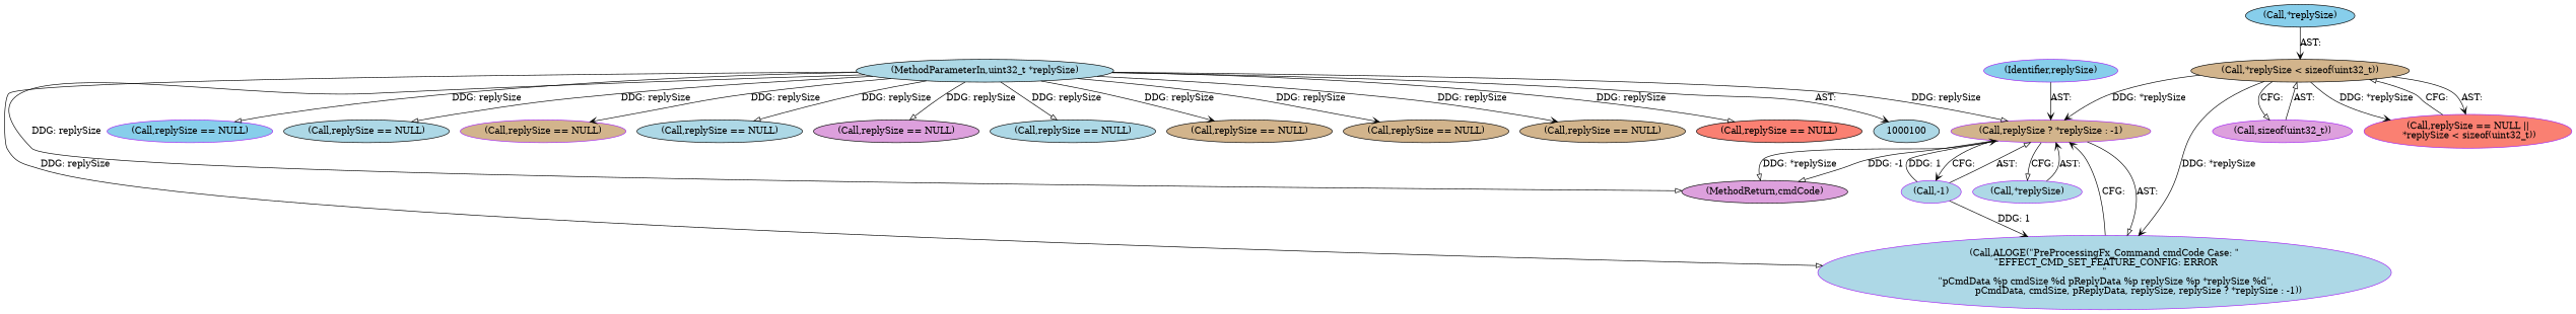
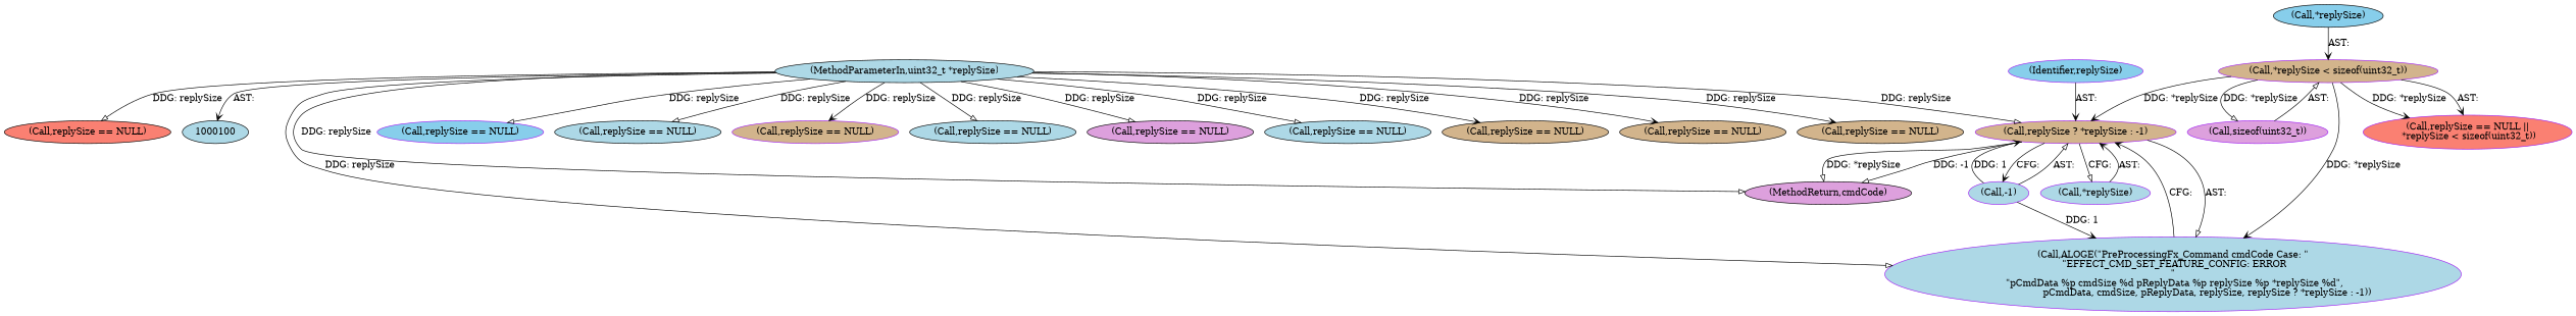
  digraph {
    node [color=black fillcolor=lightblue style=filled]
    edge [arrowhead=onormal]
    n1 [color=purple fillcolor=tan label="(Call,replySize ? *replySize : -1)"]
    n2 [color=purple label="(Call,-1)"]
    n3 [color=purple label="(Call,*replySize)"]
    n4 [fillcolor=plum label="(MethodReturn,cmdCode)"]
    n5 [color=purple label="(Call,ALOGE(\"PreProcessingFx_Command cmdCode Case: \"\n \"EFFECT_CMD_SET_FEATURE_CONFIG: ERROR\n\"\n \"pCmdData %p cmdSize %d pReplyData %p replySize %p *replySize %d\",\n                        pCmdData, cmdSize, pReplyData, replySize, replySize ? *replySize : -1))"]
    n6 [label="(MethodParameterIn,uint32_t *replySize)"]
    n7 [color=purple fillcolor=skyblue label="(Call,replySize == NULL)"]
    n8 [label="(Call,replySize == NULL)"]
    n9 [color=purple fillcolor=tan label="(Call,replySize == NULL)"]
    n10 [label="(Call,replySize == NULL)"]
    n11 [fillcolor=plum label="(Call,replySize == NULL)"]
    n12 [label="(Call,replySize == NULL)"]
    n13 [fillcolor=tan label="(Call,replySize == NULL)"]
    n14 [fillcolor=tan label="(Call,replySize == NULL)"]
    n15 [fillcolor=tan label="(Call,replySize == NULL)"]
    n16 [fillcolor=salmon label="(Call,replySize == NULL)"]
    1000100
-   n18 [fillcolor=tan label="(Call,*replySize < sizeof(uint32_t))"]
+   n18 [color=purple fillcolor=tan label="(Call,*replySize < sizeof(uint32_t))"]
    n19 [color=purple fillcolor=plum label="(Call,sizeof(uint32_t))"]
    n20 [color=purple fillcolor=salmon label="(Call,replySize == NULL ||\n *replySize < sizeof(uint32_t))"]
    n21 [color=purple fillcolor=skyblue label="(Identifier,replySize)"]
    n22 [fillcolor=skyblue label="(Call,*replySize)"]
    n1 -> n2 [arrowhead=vee label="CFG: "]
    n1 -> n3 [label="CFG: "]
    n1 -> n4 [label="DDG: -1"]
    n1 -> n4 [label="DDG: *replySize"]
    n1 -> n5 [label="AST: "]
    n2 -> n1 [label="AST: "]
    n2 -> n1 [arrowhead=vee label="DDG: 1"]
    n2 -> n5 [arrowhead=vee label="DDG: 1"]
    n3 -> n1 [arrowhead=vee label="AST: "]
    n5 -> n1 [arrowhead=vee label="CFG: "]
    n6 -> n1 [label="DDG: replySize"]
    n6 -> n4 [label="DDG: replySize"]
    n6 -> n5 [label="DDG: replySize"]
    n6 -> n7 [label="DDG: replySize"]
    n6 -> n8 [label="DDG: replySize"]
    n6 -> n9 [arrowhead=vee label="DDG: replySize"]
    n6 -> n10 [label="DDG: replySize"]
    n6 -> n11 [label="DDG: replySize"]
    n6 -> n12 [label="DDG: replySize"]
    n6 -> n13 [arrowhead=vee label="DDG: replySize"]
    n6 -> n14 [arrowhead=vee label="DDG: replySize"]
    n6 -> n15 [arrowhead=vee label="DDG: replySize"]
    n6 -> n16 [label="DDG: replySize"]
    n6 -> 1000100 [arrowhead=vee label="AST: "]
    n18 -> n1 [arrowhead=vee label="DDG: *replySize"]
    n18 -> n5 [arrowhead=vee label="DDG: *replySize"]
-   n18 -> n19 [label="CFG: "]
+   n18 -> n19 [label="DDG: *replySize"]
    n18 -> n20 [arrowhead=vee label="AST: "]
    n18 -> n20 [arrowhead=vee label="DDG: *replySize"]
    n19 -> n18 [label="AST: "]
-   n20 -> n18 [label="CFG: "]
    n21 -> n1 [arrowhead=vee label="AST: "]
    n22 -> n18 [arrowhead=vee label="AST: "]
  }
